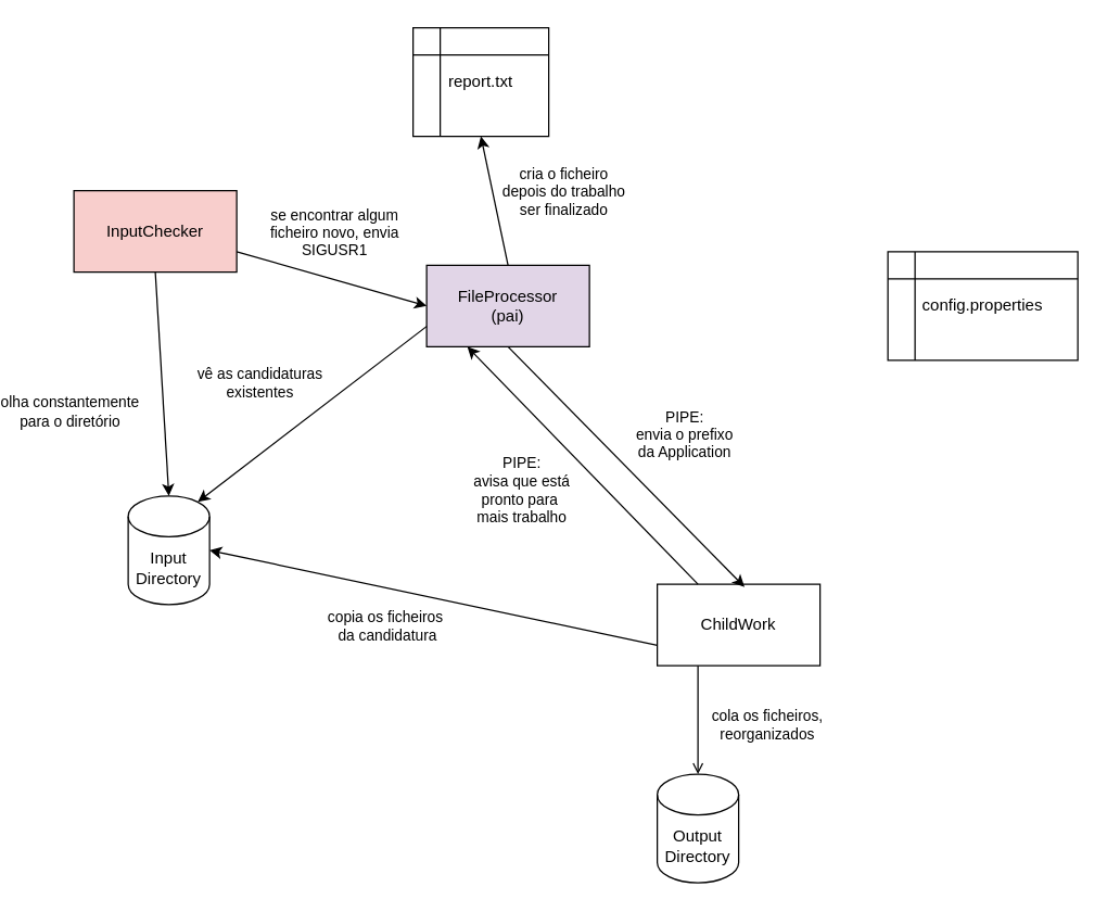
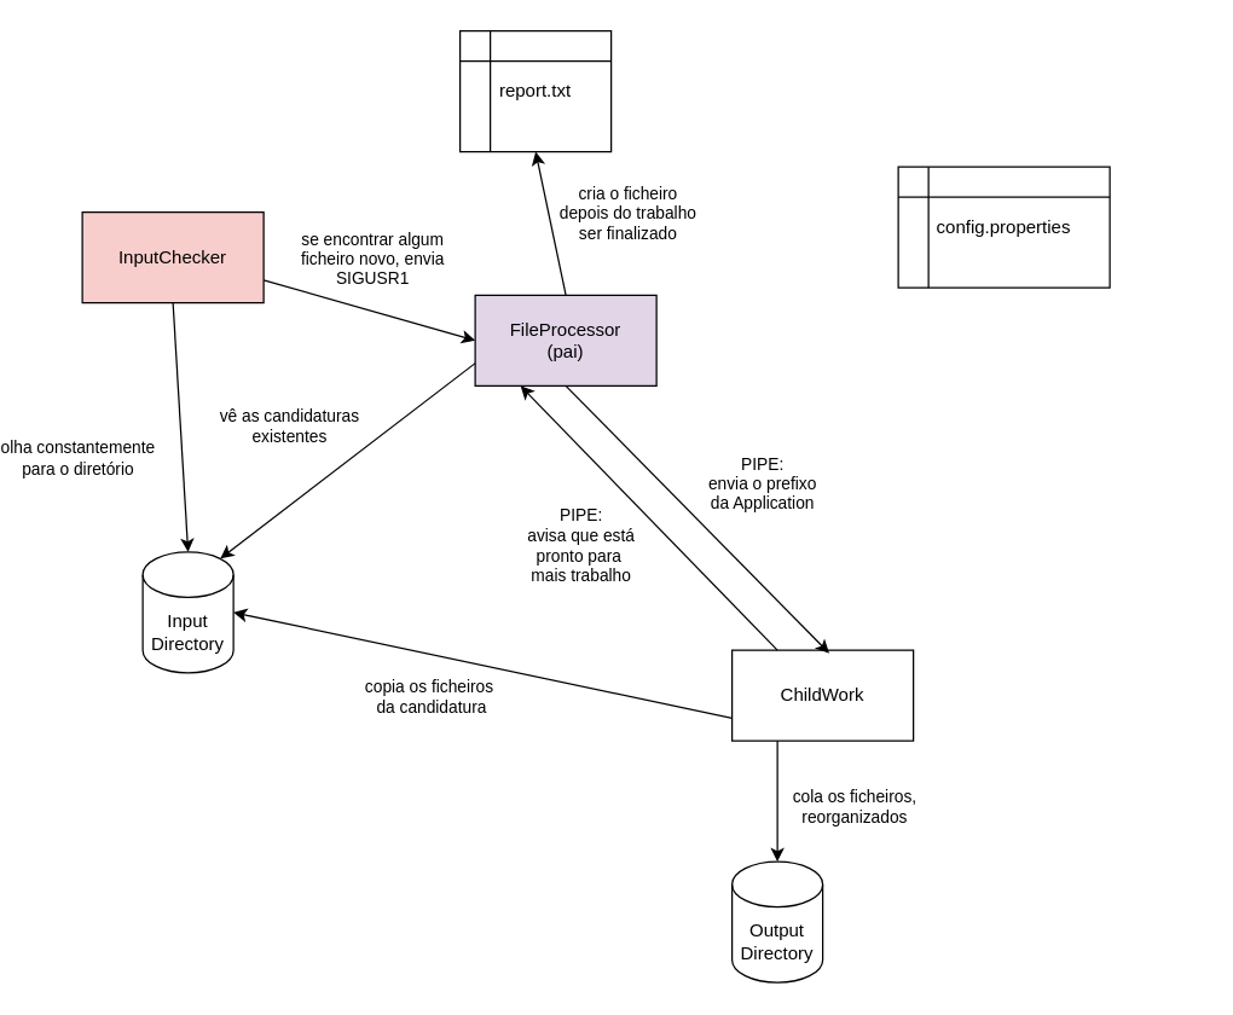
  <mxCell id="0" />
  <mxCell id="1" parent="0" />
  <mxCell id="2" value="FileProcessor&lt;div&gt;(pai)&lt;/div&gt;" style="rounded=0;whiteSpace=wrap;html=1;fillColor=#e1d5e7;" parent="1" vertex="1"><mxGeometry x="280" y="195" width="120" height="60" as="geometry" /></mxCell>
  <mxCell id="3" value="ChildWork" style="rounded=0;whiteSpace=wrap;html=1;" parent="1" vertex="1"><mxGeometry x="450" y="430" width="120" height="60" as="geometry" /></mxCell>
  <mxCell id="4" value="InputChecker" style="whiteSpace=wrap;html=1;fillColor=#f8cecc;" parent="1" vertex="1"><mxGeometry x="20" y="140" width="120" height="60" as="geometry" /></mxCell>
  <mxCell id="5" value="" style="endArrow=classic;html=1;rounded=0;exitX=0.5;exitY=1;exitDx=0;exitDy=0;entryX=0.536;entryY=0.034;entryDx=0;entryDy=0;entryPerimeter=0;" parent="1" source="2" target="3" edge="1"><mxGeometry width="50" height="50" relative="1" as="geometry"><mxPoint x="450" y="405" as="sourcePoint" /><mxPoint x="500" y="355" as="targetPoint" /></mxGeometry></mxCell>
  <mxCell id="6" value="&lt;div&gt;PIPE:&lt;/div&gt;envia o prefixo&lt;div&gt;da Application&lt;/div&gt;" style="edgeLabel;html=1;align=center;verticalAlign=middle;resizable=0;points=[];" parent="5" vertex="1" connectable="0"><mxGeometry x="-0.12" y="-4" relative="1" as="geometry"><mxPoint x="56" y="-16" as="offset" /></mxGeometry></mxCell>
  <mxCell id="7" value="" style="endArrow=classic;html=1;rounded=0;exitX=0.25;exitY=0;exitDx=0;exitDy=0;entryX=0.25;entryY=1;entryDx=0;entryDy=0;" parent="1" source="3" target="2" edge="1"><mxGeometry width="50" height="50" relative="1" as="geometry"><mxPoint x="380" y="405" as="sourcePoint" /><mxPoint x="430" y="355" as="targetPoint" /></mxGeometry></mxCell>
  <mxCell id="8" value="&lt;div&gt;PIPE:&lt;/div&gt;avisa que está&lt;div&gt;pronto para&amp;nbsp;&lt;/div&gt;&lt;div&gt;mais trabalho&lt;/div&gt;" style="edgeLabel;html=1;align=center;verticalAlign=middle;resizable=0;points=[];" parent="7" vertex="1" connectable="0"><mxGeometry x="-0.125" relative="1" as="geometry"><mxPoint x="-56" y="7" as="offset" /></mxGeometry></mxCell>
  <mxCell id="9" value="" style="endArrow=classic;html=1;rounded=0;exitX=0.5;exitY=1;exitDx=0;exitDy=0;entryX=0.5;entryY=0;entryDx=0;entryDy=0;entryPerimeter=0;" parent="1" source="4" target="19" edge="1"><mxGeometry width="50" height="50" relative="1" as="geometry"><mxPoint x="230" y="400" as="sourcePoint" /><mxPoint x="280" y="350" as="targetPoint" /></mxGeometry></mxCell>
  <mxCell id="10" value="olha constantemente&lt;div&gt;para o diretório&lt;/div&gt;" style="edgeLabel;html=1;align=center;verticalAlign=middle;resizable=0;points=[];" parent="9" vertex="1" connectable="0"><mxGeometry x="0.43" y="-2" relative="1" as="geometry"><mxPoint x="-69" y="-15" as="offset" /></mxGeometry></mxCell>
  <mxCell id="11" value="" style="endArrow=classic;html=1;rounded=0;exitX=1;exitY=0.75;exitDx=0;exitDy=0;entryX=0;entryY=0.5;entryDx=0;entryDy=0;" parent="1" source="4" target="2" edge="1"><mxGeometry width="50" height="50" relative="1" as="geometry"><mxPoint x="230" y="400" as="sourcePoint" /><mxPoint x="280" y="350" as="targetPoint" /></mxGeometry></mxCell>
  <mxCell id="12" value="se encontrar algum&lt;div&gt;ficheiro novo, envia&lt;/div&gt;&lt;div&gt;SIGUSR1&lt;/div&gt;" style="edgeLabel;html=1;align=center;verticalAlign=middle;resizable=0;points=[];" parent="11" vertex="1" connectable="0"><mxGeometry x="-0.389" y="2" relative="1" as="geometry"><mxPoint x="29" y="-25" as="offset" /></mxGeometry></mxCell>
  <mxCell id="13" value="" style="endArrow=classic;html=1;rounded=0;entryX=1;entryY=0.5;entryDx=0;entryDy=0;exitX=0;exitY=0.75;exitDx=0;exitDy=0;entryPerimeter=0;" parent="1" source="3" target="19" edge="1"><mxGeometry width="50" height="50" relative="1" as="geometry"><mxPoint x="390" y="580" as="sourcePoint" /><mxPoint x="440" y="530" as="targetPoint" /></mxGeometry></mxCell>
  <mxCell id="14" value="copia os ficheiros&amp;nbsp;&lt;div&gt;da candidatura&lt;/div&gt;" style="edgeLabel;html=1;align=center;verticalAlign=middle;resizable=0;points=[];" parent="13" vertex="1" connectable="0"><mxGeometry x="0.308" relative="1" as="geometry"><mxPoint x="17" y="31" as="offset" /></mxGeometry></mxCell>
- <mxCell id="15" value="" style="endArrow=open;html=1;rounded=0;exitX=0.25;exitY=1;exitDx=0;exitDy=0;entryX=0.5;entryY=0;entryDx=0;entryDy=0;entryPerimeter=0;" parent="1" source="3" target="20" edge="1"><mxGeometry width="50" height="50" relative="1" as="geometry"><mxPoint x="390" y="580" as="sourcePoint" /><mxPoint x="440" y="530" as="targetPoint" /></mxGeometry></mxCell>
+ <mxCell id="15" value="" style="endArrow=classic;html=1;rounded=0;exitX=0.25;exitY=1;exitDx=0;exitDy=0;entryX=0.5;entryY=0;entryDx=0;entryDy=0;entryPerimeter=0;" parent="1" source="3" target="20" edge="1"><mxGeometry width="50" height="50" relative="1" as="geometry"><mxPoint x="390" y="580" as="sourcePoint" /><mxPoint x="440" y="530" as="targetPoint" /></mxGeometry></mxCell>
  <mxCell id="16" value="cola os ficheiros,&lt;div&gt;reorganizados&lt;/div&gt;" style="edgeLabel;html=1;align=center;verticalAlign=middle;resizable=0;points=[];" parent="15" vertex="1" connectable="0"><mxGeometry x="-0.218" y="1" relative="1" as="geometry"><mxPoint x="49" y="12" as="offset" /></mxGeometry></mxCell>
  <mxCell id="17" value="" style="endArrow=classic;html=1;rounded=0;exitX=0;exitY=0.75;exitDx=0;exitDy=0;entryX=0.855;entryY=0;entryDx=0;entryDy=4.35;entryPerimeter=0;" parent="1" source="2" target="19" edge="1"><mxGeometry width="50" height="50" relative="1" as="geometry"><mxPoint x="240" y="370" as="sourcePoint" /><mxPoint x="290" y="320" as="targetPoint" /></mxGeometry></mxCell>
  <mxCell id="18" value="vê as candidaturas&lt;div&gt;existentes&lt;/div&gt;" style="edgeLabel;html=1;align=center;verticalAlign=middle;resizable=0;points=[];" parent="17" vertex="1" connectable="0"><mxGeometry x="0.324" relative="1" as="geometry"><mxPoint x="-12" y="-44" as="offset" /></mxGeometry></mxCell>
  <mxCell id="19" value="Input&lt;div&gt;Directory&lt;/div&gt;" style="shape=cylinder3;whiteSpace=wrap;html=1;boundedLbl=1;backgroundOutline=1;size=15;" parent="1" vertex="1"><mxGeometry x="60" y="365" width="60" height="80" as="geometry" /></mxCell>
  <mxCell id="20" value="Output&lt;div&gt;Directory&lt;/div&gt;" style="shape=cylinder3;whiteSpace=wrap;html=1;boundedLbl=1;backgroundOutline=1;size=15;" parent="1" vertex="1"><mxGeometry x="450" y="570" width="60" height="80" as="geometry" /></mxCell>
- <mxCell id="21" value="config.properties" style="shape=internalStorage;whiteSpace=wrap;html=1;backgroundOutline=1;" parent="1" vertex="1"><mxGeometry x="620" y="185" width="140" height="80" as="geometry" /></mxCell>
+ <mxCell id="21" value="config.properties" style="shape=internalStorage;whiteSpace=wrap;html=1;backgroundOutline=1;" parent="1" vertex="1"><mxGeometry x="560" y="110" width="140" height="80" as="geometry" /></mxCell>
  <mxCell id="22" value="report.txt" style="shape=internalStorage;whiteSpace=wrap;html=1;backgroundOutline=1;" parent="1" vertex="1"><mxGeometry x="270" y="20" width="100" height="80" as="geometry" /></mxCell>
  <mxCell id="23" value="" style="endArrow=classic;html=1;rounded=0;exitX=0.5;exitY=0;exitDx=0;exitDy=0;entryX=0.5;entryY=1;entryDx=0;entryDy=0;" parent="1" source="2" target="22" edge="1"><mxGeometry width="50" height="50" relative="1" as="geometry"><mxPoint x="230" y="280" as="sourcePoint" /><mxPoint x="280" y="230" as="targetPoint" /></mxGeometry></mxCell>
  <mxCell id="24" value="cria o ficheiro&lt;div&gt;depois do trabalho&lt;/div&gt;&lt;div&gt;ser finalizado&lt;/div&gt;" style="edgeLabel;html=1;align=center;verticalAlign=middle;resizable=0;points=[];" parent="23" vertex="1" connectable="0"><mxGeometry x="-0.416" relative="1" as="geometry"><mxPoint x="46" y="-27" as="offset" /></mxGeometry></mxCell>
